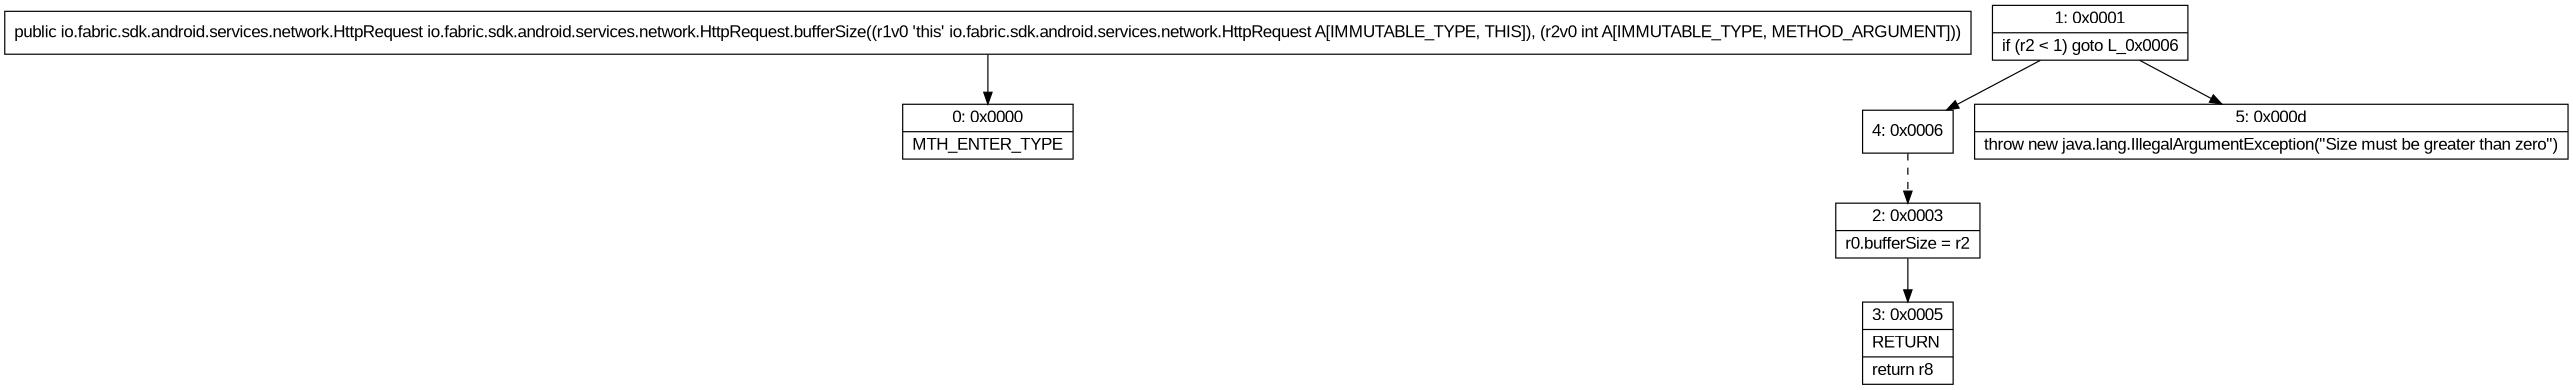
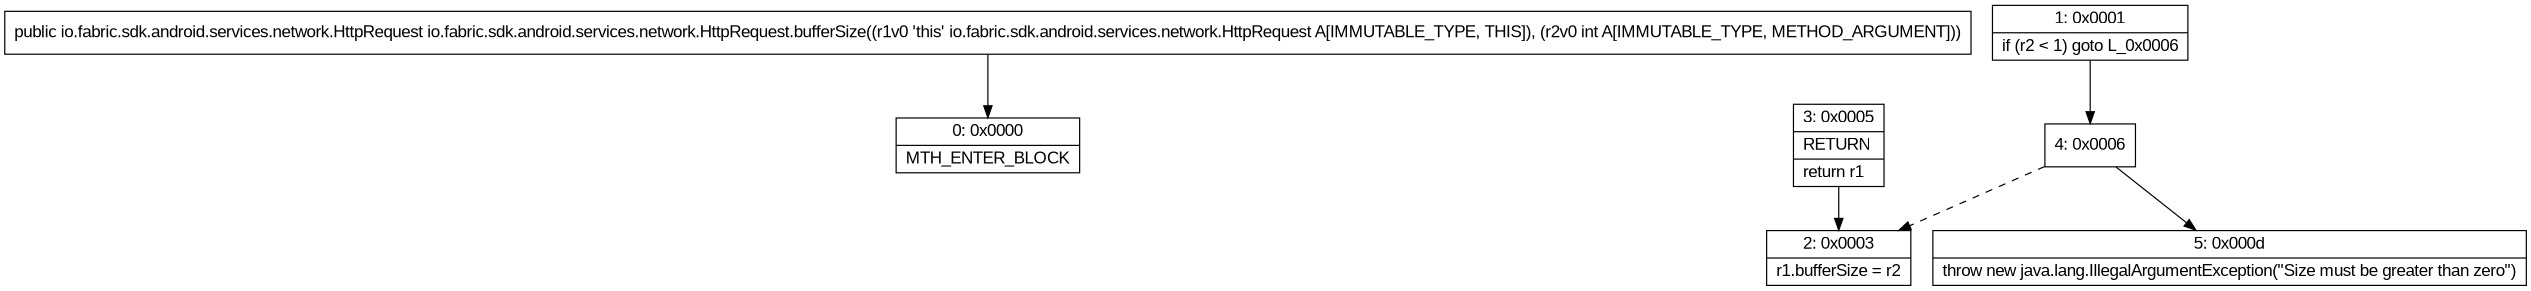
  digraph {
    fontname="Liberation Sans"
    node [fontname="Liberation Sans" shape=record]
    edge [fontname="Liberation Sans"]
-   n1 [label="{0\:\ 0x0000|MTH_ENTER_TYPE\l}"]
+   n1 [label="{0\:\ 0x0000|MTH_ENTER_BLOCK\l}"]
    n2 [label="{1\:\ 0x0001|if (r2 \< 1) goto L_0x0006\l}"]
    n3 [label="{4\:\ 0x0006}"]
-   n4 [label="{2\:\ 0x0003|r0.bufferSize = r2\l}"]
-   n5 [label="{3\:\ 0x0005|RETURN\l|return r8\l}"]
+   n4 [label="{2\:\ 0x0003|r1.bufferSize = r2\l}"]
+   n5 [label="{3\:\ 0x0005|RETURN\l|return r1\l}"]
    n6 [label="{5\:\ 0x000d|throw new java.lang.IllegalArgumentException(\"Size must be greater than zero\")\l}"]
    n7 [label="{public io.fabric.sdk.android.services.network.HttpRequest io.fabric.sdk.android.services.network.HttpRequest.bufferSize((r1v0 'this' io.fabric.sdk.android.services.network.HttpRequest A[IMMUTABLE_TYPE, THIS]), (r2v0 int A[IMMUTABLE_TYPE, METHOD_ARGUMENT])) }"]
    n2 -> n3
    n3 -> n4 [style=dashed]
-   n2 -> n6
-   n4 -> n5
+   n3 -> n6
+   n5 -> n4
    n7 -> n1
  }
